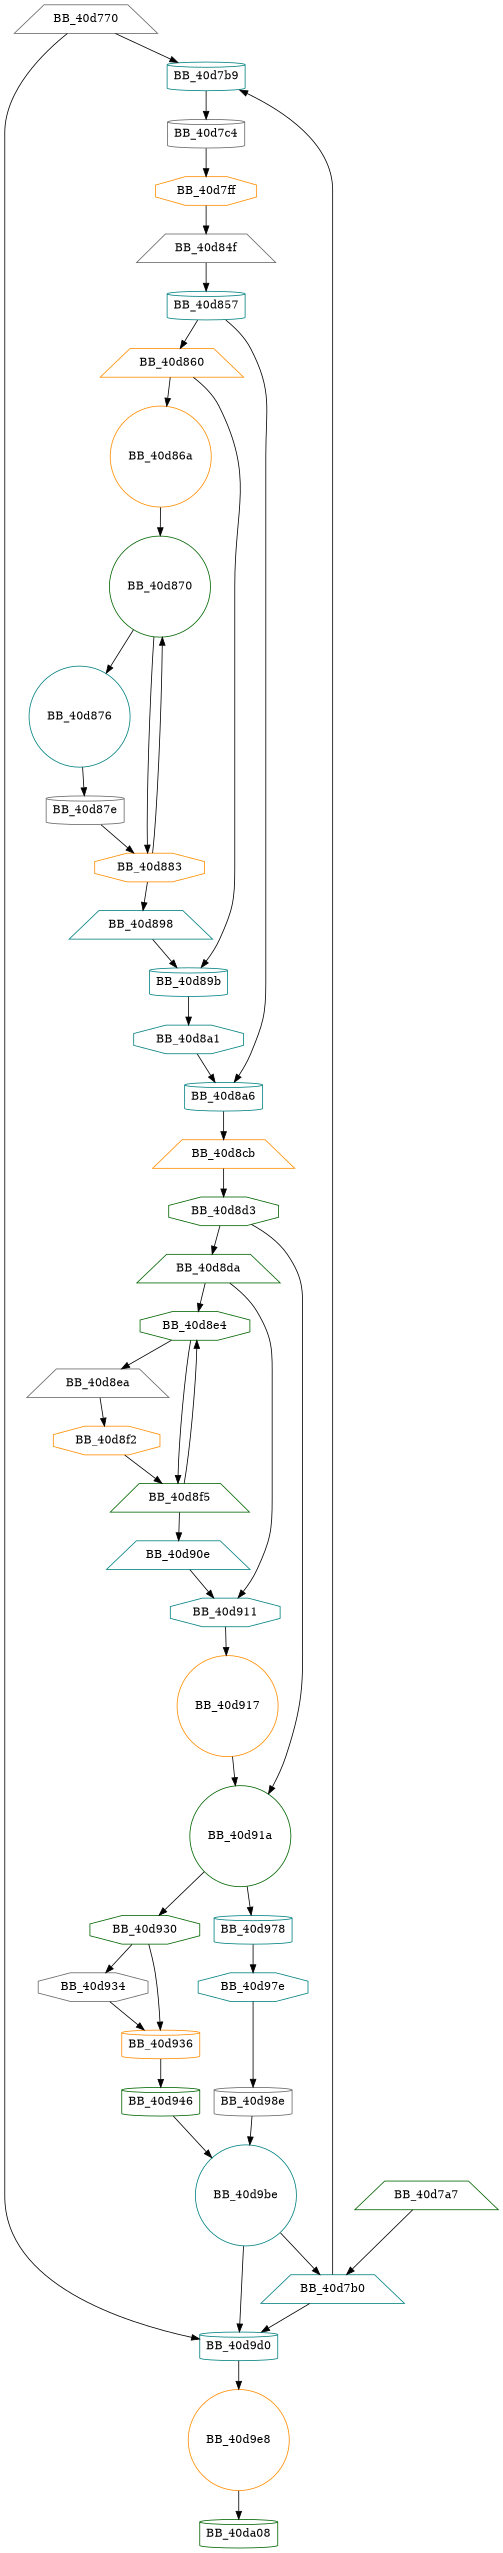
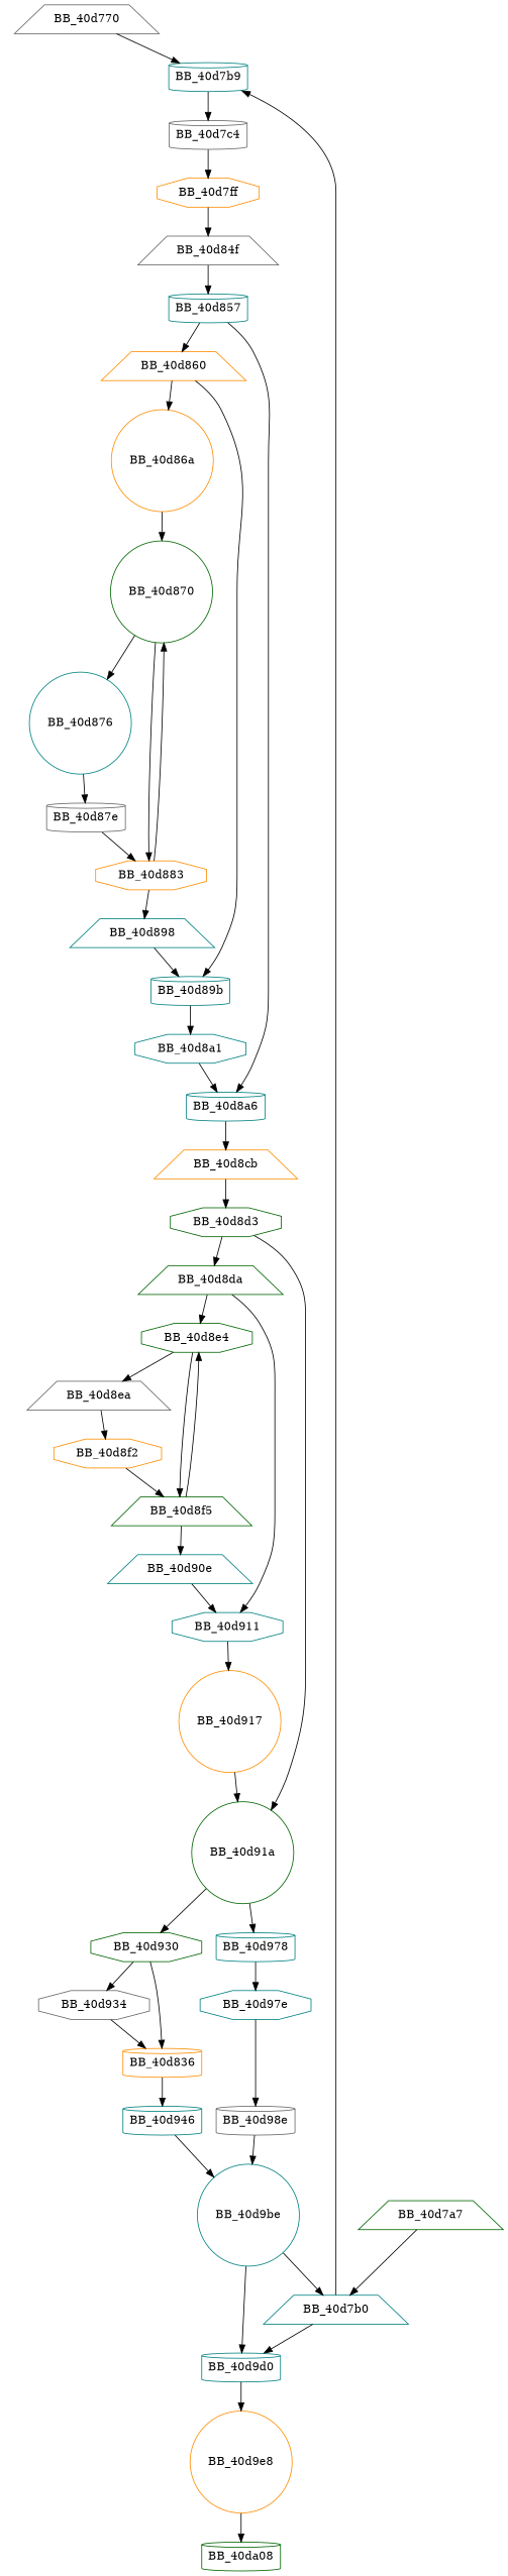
  digraph {
    node [color=teal shape=cylinder]
    BB_40d770 [color=gray40 shape=trapezium]
    BB_40d9d0
    BB_40d7b9
    BB_40d7a7 [color=darkgreen shape=trapezium]
    BB_40d7b0 [shape=trapezium]
    BB_40d9e8 [color=darkorange shape=circle]
    BB_40da08 [color=darkgreen]
    BB_40d7c4 [color=gray40]
    BB_40d7ff [color=darkorange shape=octagon]
    BB_40d84f [color=gray40 shape=trapezium]
    BB_40d857
    BB_40d860 [color=darkorange shape=trapezium]
    BB_40d8a6
    BB_40d86a [color=darkorange shape=circle]
    BB_40d89b
    BB_40d8cb [color=darkorange shape=trapezium]
    BB_40d870 [color=darkgreen shape=circle]
    BB_40d8a1 [shape=octagon]
    BB_40d8d3 [color=darkgreen shape=octagon]
    BB_40d876 [shape=circle]
    BB_40d883 [color=darkorange shape=octagon]
    BB_40d87e [color=gray40]
    BB_40d898 [shape=trapezium]
    BB_40d8da [color=darkgreen shape=trapezium]
    BB_40d91a [color=darkgreen shape=circle]
    BB_40d8e4 [color=darkgreen shape=octagon]
    BB_40d911 [shape=octagon]
    BB_40d930 [color=darkgreen shape=octagon]
    BB_40d978
    BB_40d8ea [color=gray40 shape=trapezium]
    BB_40d8f5 [color=darkgreen shape=trapezium]
    BB_40d917 [color=darkorange shape=circle]
    BB_40d934 [color=gray40 shape=octagon]
-   BB_40d936 [color=darkorange]
+   BB_40d936 [color=darkorange label=BB_40d836]
    BB_40d97e [shape=octagon]
    BB_40d8f2 [color=darkorange shape=octagon]
    BB_40d90e [shape=trapezium]
-   BB_40d946 [color=darkgreen]
+   BB_40d946
    BB_40d98e [color=gray40]
    BB_40d9be [shape=circle]
-   BB_40d770 -> BB_40d9d0
    BB_40d770 -> BB_40d7b9
    BB_40d9d0 -> BB_40d9e8
    BB_40d7b9 -> BB_40d7c4
    BB_40d7a7 -> BB_40d7b0
    BB_40d7b0 -> BB_40d9d0
    BB_40d7b0 -> BB_40d7b9
    BB_40d9e8 -> BB_40da08
    BB_40d7c4 -> BB_40d7ff
    BB_40d7ff -> BB_40d84f
    BB_40d84f -> BB_40d857
    BB_40d857 -> BB_40d860
    BB_40d857 -> BB_40d8a6
    BB_40d860 -> BB_40d86a
    BB_40d860 -> BB_40d89b
    BB_40d8a6 -> BB_40d8cb
    BB_40d86a -> BB_40d870
    BB_40d89b -> BB_40d8a1
    BB_40d8cb -> BB_40d8d3
    BB_40d870 -> BB_40d876
    BB_40d870 -> BB_40d883
    BB_40d8a1 -> BB_40d8a6
    BB_40d8d3 -> BB_40d8da
    BB_40d8d3 -> BB_40d91a
    BB_40d876 -> BB_40d87e
    BB_40d883 -> BB_40d870
    BB_40d883 -> BB_40d898
    BB_40d87e -> BB_40d883
    BB_40d898 -> BB_40d89b
    BB_40d8da -> BB_40d8e4
    BB_40d8da -> BB_40d911
    BB_40d91a -> BB_40d930
    BB_40d91a -> BB_40d978
    BB_40d8e4 -> BB_40d8ea
    BB_40d8e4 -> BB_40d8f5
    BB_40d911 -> BB_40d917
    BB_40d930 -> BB_40d934
    BB_40d930 -> BB_40d936
    BB_40d978 -> BB_40d97e
    BB_40d8ea -> BB_40d8f2
    BB_40d8f5 -> BB_40d8e4
    BB_40d8f5 -> BB_40d90e
    BB_40d917 -> BB_40d91a
    BB_40d934 -> BB_40d936
    BB_40d936 -> BB_40d946
    BB_40d97e -> BB_40d98e
    BB_40d8f2 -> BB_40d8f5
    BB_40d90e -> BB_40d911
    BB_40d946 -> BB_40d9be
    BB_40d98e -> BB_40d9be
    BB_40d9be -> BB_40d9d0
    BB_40d9be -> BB_40d7b0
  }
